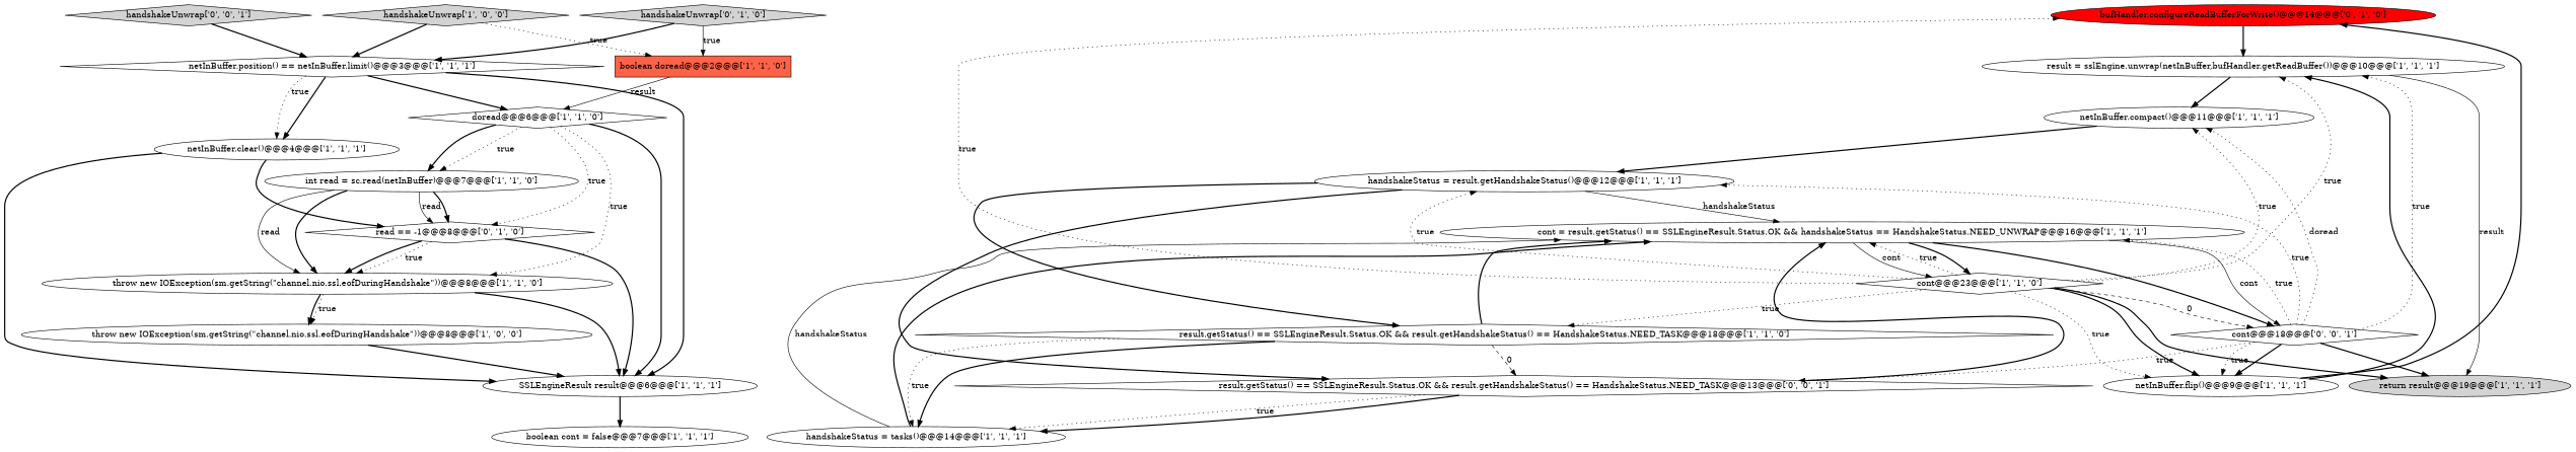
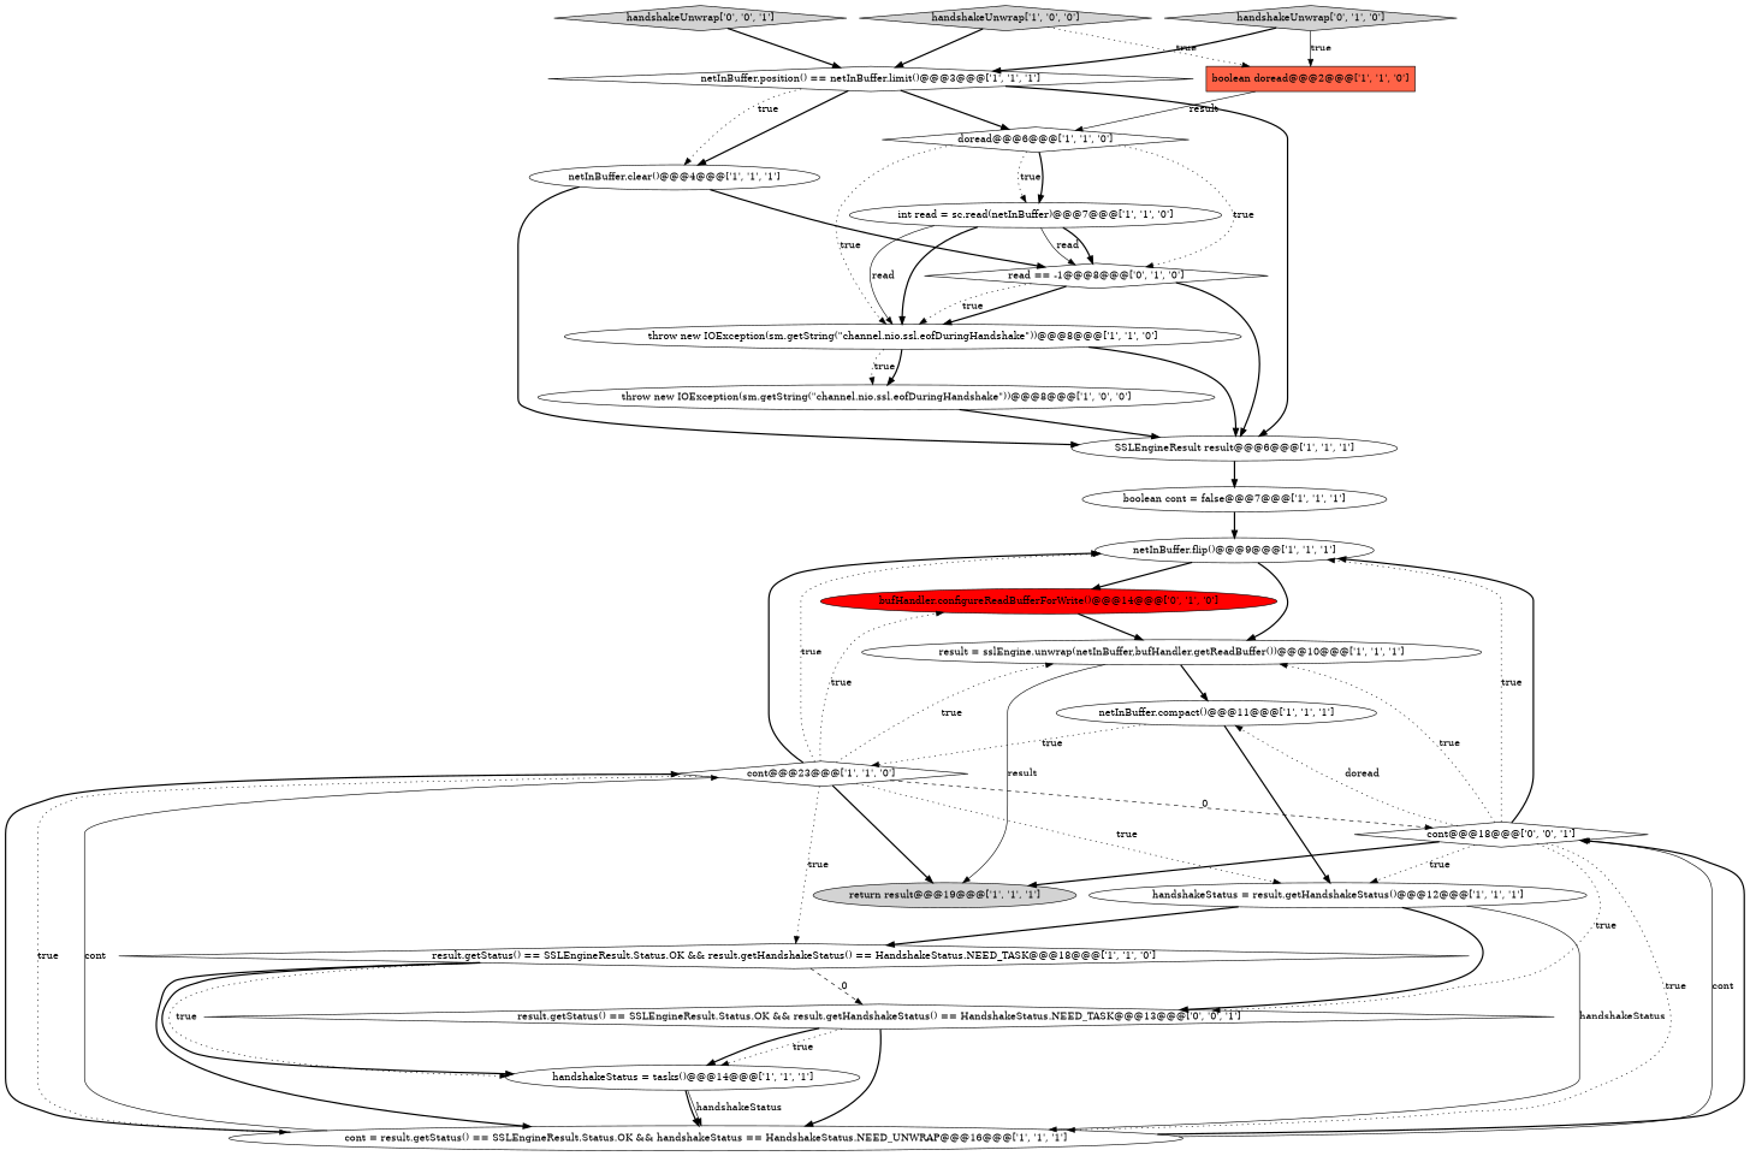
  digraph {
    node [fillcolor=white shape=ellipse style=filled]
    edge [style=bold]
    n1 [fillcolor=lightgray label="handshakeUnwrap['0', '0', '1']" shape=diamond]
    n2 [label="netInBuffer.position() == netInBuffer.limit()@@@3@@@['1', '1', '1']" shape=diamond]
    n3 [label="SSLEngineResult result@@@6@@@['1', '1', '1']"]
    n4 [label="doread@@@6@@@['1', '1', '0']" shape=diamond]
    n5 [label="netInBuffer.clear()@@@4@@@['1', '1', '1']"]
    n6 [fillcolor=lightgray label="handshakeUnwrap['0', '1', '0']" shape=diamond]
    n7 [fillcolor=tomato label="boolean doread@@@2@@@['1', '1', '0']" shape=box]
    n8 [fillcolor=red label="bufHandler.configureReadBufferForWrite()@@@14@@@['0', '1', '0']"]
    n9 [label="result = sslEngine.unwrap(netInBuffer,bufHandler.getReadBuffer())@@@10@@@['1', '1', '1']"]
    n10 [label="netInBuffer.compact()@@@11@@@['1', '1', '1']"]
    n11 [fillcolor=lightgray label="return result@@@19@@@['1', '1', '1']"]
    n12 [label="read == -1@@@8@@@['0', '1', '0']" shape=diamond]
    n13 [label="throw new IOException(sm.getString(\"channel.nio.ssl.eofDuringHandshake\"))@@@8@@@['1', '1', '0']"]
    n14 [label="throw new IOException(sm.getString(\"channel.nio.ssl.eofDuringHandshake\"))@@@8@@@['1', '0', '0']"]
    n15 [label="boolean cont = false@@@7@@@['1', '1', '1']"]
    n16 [label="cont@@@23@@@['1', '1', '0']" shape=diamond]
    n17 [label="netInBuffer.flip()@@@9@@@['1', '1', '1']"]
    n18 [label="cont = result.getStatus() == SSLEngineResult.Status.OK && handshakeStatus == HandshakeStatus.NEED_UNWRAP@@@16@@@['1', '1', '1']"]
    n19 [label="result.getStatus() == SSLEngineResult.Status.OK && result.getHandshakeStatus() == HandshakeStatus.NEED_TASK@@@18@@@['1', '1', '0']" shape=diamond]
    n20 [label="handshakeStatus = result.getHandshakeStatus()@@@12@@@['1', '1', '1']"]
    n21 [label="cont@@@18@@@['0', '0', '1']" shape=diamond]
    n22 [label="handshakeStatus = tasks()@@@14@@@['1', '1', '1']"]
    n23 [label="result.getStatus() == SSLEngineResult.Status.OK && result.getHandshakeStatus() == HandshakeStatus.NEED_TASK@@@13@@@['0', '0', '1']" shape=diamond]
    n24 [label="int read = sc.read(netInBuffer)@@@7@@@['1', '1', '0']"]
    n25 [fillcolor=lightgray label="handshakeUnwrap['1', '0', '0']" shape=diamond]
    n1 -> n2
    n2 -> n3
    n2 -> n4
    n2 -> n5 [label=true style=dotted]
    n2 -> n5
    n3 -> n15
-   n4 -> n3
    n4 -> n12 [label=true style=dotted]
    n4 -> n13 [label=true style=dotted]
    n4 -> n24 [label=true style=dotted]
    n4 -> n24
    n5 -> n3
    n5 -> n12
    n6 -> n2
    n6 -> n7 [label=true style=solid]
    n7 -> n4 [label=result style=solid]
    n8 -> n9
    n9 -> n10
    n9 -> n11 [label=result style=solid]
    n10 -> n20
    n12 -> n3
    n12 -> n13
    n12 -> n13 [label=true style=dotted]
    n13 -> n3
    n13 -> n14 [label=true style=dotted]
    n13 -> n14
    n14 -> n3
+   n15 -> n17
    n16 -> n8 [label=true style=dotted]
    n16 -> n9 [label=true style=dotted]
-   n16 -> n10 [label=true style=dotted]
+   n10 -> n16 [label=true style=dotted]
    n16 -> n11
    n16 -> n17
    n16 -> n17 [label=true style=dotted]
    n16 -> n18 [label=true style=dotted]
    n16 -> n19 [label=true style=dotted]
    n16 -> n20 [label=true style=dotted]
    n16 -> n21 [label=0 style=dashed]
    n17 -> n8
    n17 -> n9
    n18 -> n16 [label=cont style=solid]
    n18 -> n16
    n18 -> n21 [label=cont style=solid]
    n18 -> n21
    n19 -> n18
    n19 -> n22 [label=true style=dotted]
    n19 -> n22
    n19 -> n23 [label=0 style=dashed]
    n20 -> n18 [label=handshakeStatus style=solid]
    n20 -> n19
    n20 -> n23
    n21 -> n9 [label=true style=dotted]
    n21 -> n10 [label=doread style=dotted]
    n21 -> n11
    n21 -> n17 [label=true style=dotted]
    n21 -> n17
    n21 -> n18 [label=true style=dotted]
    n21 -> n20 [label=true style=dotted]
    n21 -> n23 [label=true style=dotted]
    n22 -> n18 [label=handshakeStatus style=solid]
    n22 -> n18
    n23 -> n18
    n23 -> n22 [label=true style=dotted]
    n23 -> n22
    n24 -> n12 [label=read style=solid]
    n24 -> n12
    n24 -> n13 [label=read style=solid]
    n24 -> n13
    n25 -> n2
    n25 -> n7 [label=true style=dotted]
  }
